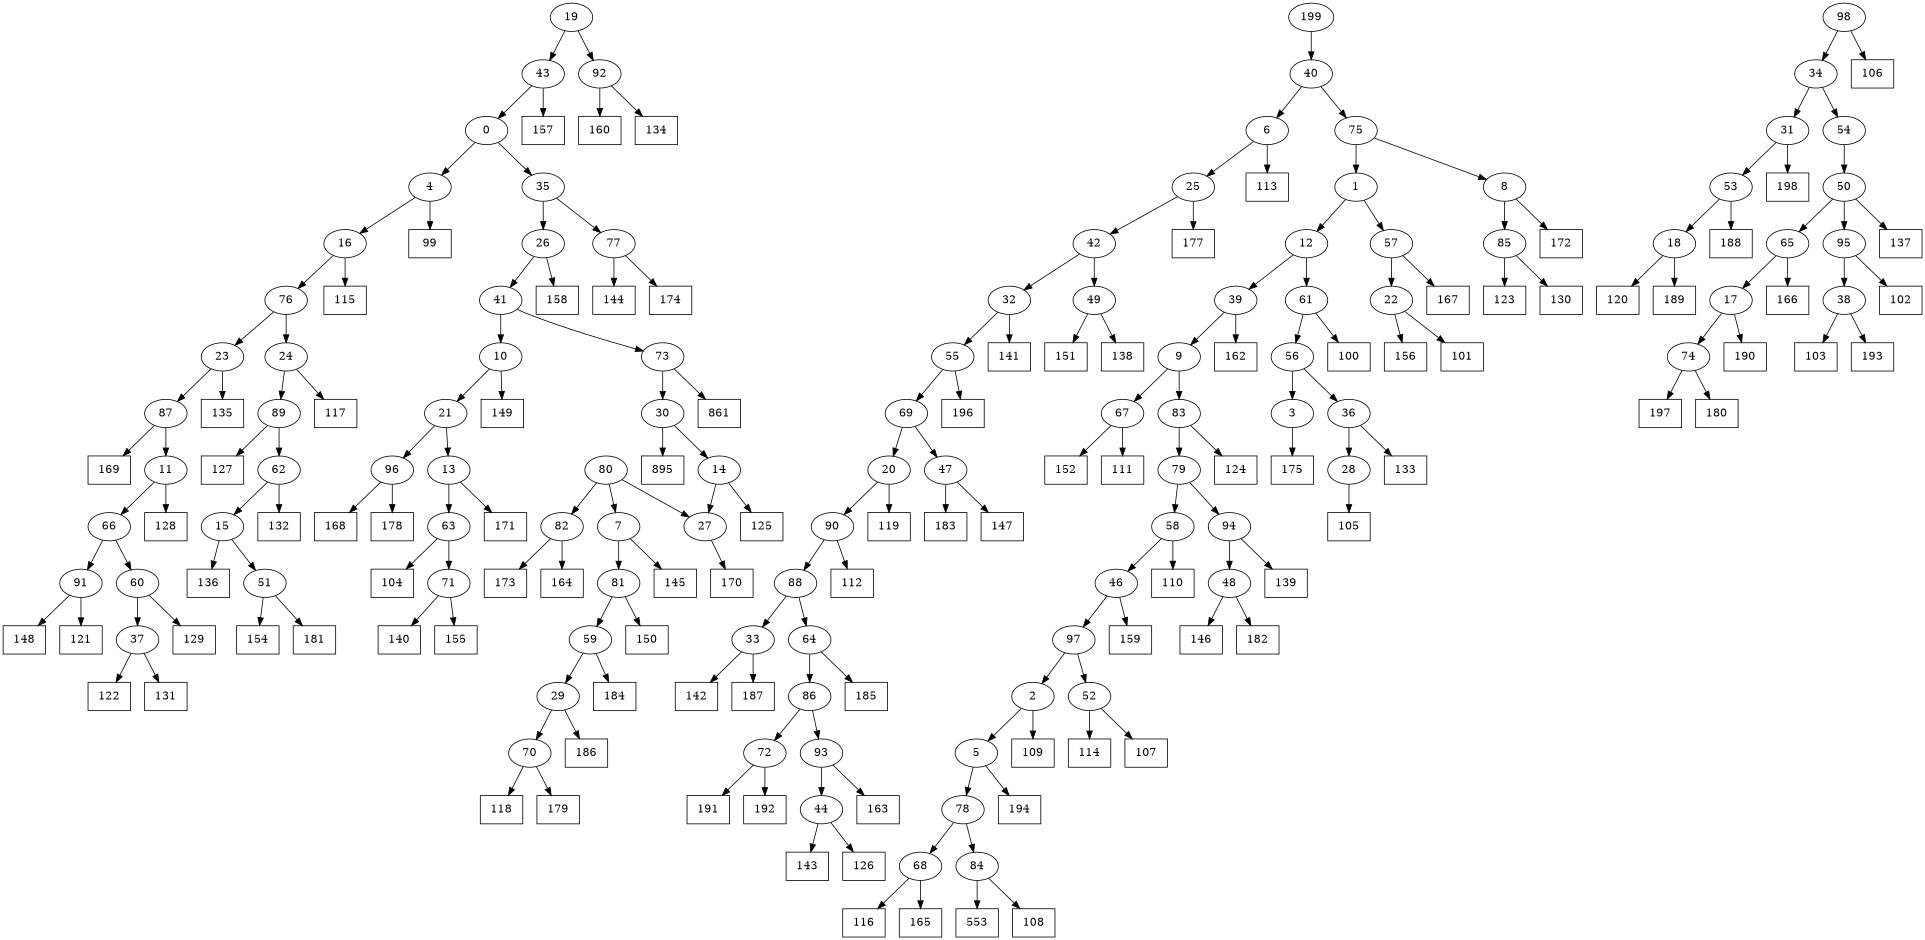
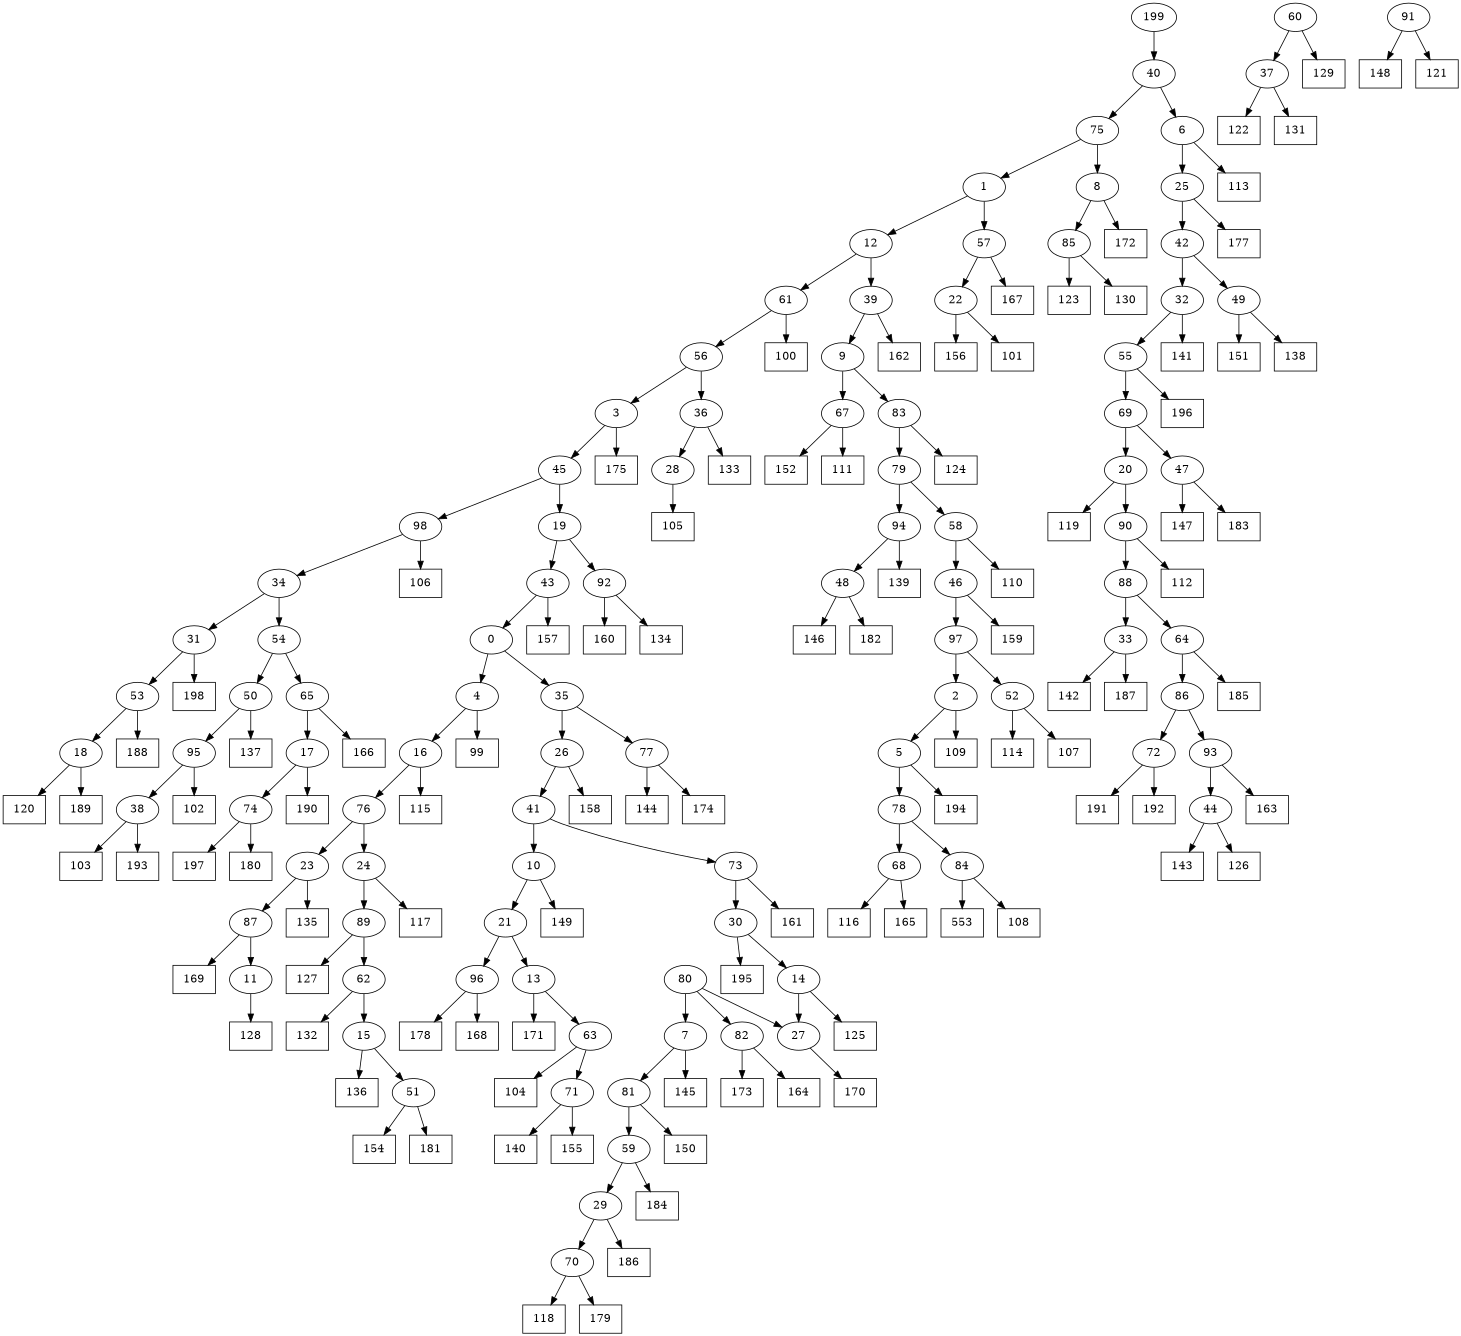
  digraph {
    n1 [label=0]
    n2 [label=4]
    n3 [label=35]
    n4 [label=16]
    n5 [label=99 shape=box]
    n6 [label=26]
    n7 [label=77]
    n8 [label=1]
    n9 [label=12]
    n10 [label=57]
    n11 [label=39]
    n12 [label=61]
    n13 [label=22]
    n14 [label=167 shape=box]
    n15 [label=2]
    n16 [label=5]
    n17 [label=109 shape=box]
    n18 [label=78]
    n19 [label=194 shape=box]
    n20 [label=3]
+   n21 [label=45]
    n22 [label=175 shape=box]
    n23 [label=19]
    n24 [label=98]
    n25 [label=76]
    n26 [label=115 shape=box]
    n27 [label=68]
    n28 [label=84]
    n29 [label=6]
    n30 [label=25]
    n31 [label=113 shape=box]
    n32 [label=42]
    n33 [label=177 shape=box]
    n34 [label=7]
    n35 [label=81]
    n36 [label=145 shape=box]
    n37 [label=59]
    n38 [label=150 shape=box]
    n39 [label=8]
    n40 [label=85]
    n41 [label=172 shape=box]
    n42 [label=123 shape=box]
    n43 [label=130 shape=box]
    n44 [label=9]
    n45 [label=67]
    n46 [label=83]
    n47 [label=152 shape=box]
    n48 [label=111 shape=box]
    n49 [label=79]
    n50 [label=124 shape=box]
    n51 [label=10]
    n52 [label=21]
    n53 [label=149 shape=box]
    n54 [label=13]
    n55 [label=96]
    n56 [label=11]
-   n57 [label=66]
    n58 [label=128 shape=box]
    n59 [label=60]
    n60 [label=91]
    n61 [label=162 shape=box]
    n62 [label=56]
    n63 [label=100 shape=box]
    n64 [label=63]
    n65 [label=171 shape=box]
    n66 [label=71]
    n67 [label=104 shape=box]
    n68 [label=14]
    n69 [label=27]
    n70 [label=125 shape=box]
    n71 [label=170 shape=box]
    n72 [label=15]
    n73 [label=51]
    n74 [label=136 shape=box]
    n75 [label=154 shape=box]
    n76 [label=181 shape=box]
    n77 [label=23]
    n78 [label=24]
    n79 [label=17]
    n80 [label=74]
    n81 [label=190 shape=box]
    n82 [label=197 shape=box]
    n83 [label=180 shape=box]
    n84 [label=18]
    n85 [label=120 shape=box]
    n86 [label=189 shape=box]
    n87 [label=43]
    n88 [label=92]
    n89 [label=157 shape=box]
    n90 [label=160 shape=box]
    n91 [label=134 shape=box]
    n92 [label=20]
    n93 [label=90]
    n94 [label=119 shape=box]
    n95 [label=88]
    n96 [label=112 shape=box]
    n97 [label=168 shape=box]
    n98 [label=178 shape=box]
    n99 [label=156 shape=box]
    n100 [label=101 shape=box]
    n101 [label=87]
    n102 [label=135 shape=box]
    n103 [label=169 shape=box]
    n104 [label=89]
    n105 [label=117 shape=box]
    n106 [label=62]
    n107 [label=127 shape=box]
    n108 [label=32]
    n109 [label=49]
    n110 [label=41]
    n111 [label=158 shape=box]
    n112 [label=73]
    n113 [label=80]
    n114 [label=82]
    n115 [label=28]
    n116 [label=105 shape=box]
    n117 [label=29]
    n118 [label=70]
    n119 [label=186 shape=box]
    n120 [label=118 shape=box]
    n121 [label=179 shape=box]
    n122 [label=30]
-   n123 [label=895 shape=box]
+   n123 [label=195 shape=box]
    n124 [label=31]
    n125 [label=53]
    n126 [label=198 shape=box]
    n127 [label=188 shape=box]
    n128 [label=55]
    n129 [label=141 shape=box]
    n130 [label=69]
    n131 [label=196 shape=box]
    n132 [label=33]
    n133 [label=142 shape=box]
    n134 [label=187 shape=box]
    n135 [label=34]
    n136 [label=54]
    n137 [label=50]
    n138 [label=65]
    n139 [label=144 shape=box]
    n140 [label=174 shape=box]
    n141 [label=36]
    n142 [label=133 shape=box]
    n143 [label=37]
    n144 [label=122 shape=box]
    n145 [label=131 shape=box]
    n146 [label=38]
    n147 [label=103 shape=box]
    n148 [label=193 shape=box]
    n149 [label=40]
    n150 [label=75]
-   n151 [label=861 shape=box]
+   n151 [label=161 shape=box]
    n152 [label=151 shape=box]
    n153 [label=138 shape=box]
    n154 [label=44]
    n155 [label=143 shape=box]
    n156 [label=126 shape=box]
    n157 [label=106 shape=box]
    n158 [label=46]
    n159 [label=97]
    n160 [label=159 shape=box]
    n161 [label=52]
    n162 [label=47]
    n163 [label=183 shape=box]
    n164 [label=147 shape=box]
    n165 [label=48]
    n166 [label=146 shape=box]
    n167 [label=182 shape=box]
    n168 [label=95]
    n169 [label=137 shape=box]
    n170 [label=102 shape=box]
    n171 [label=114 shape=box]
    n172 [label=107 shape=box]
    n173 [label=166 shape=box]
    n174 [label=58]
    n175 [label=110 shape=box]
    n176 [label=184 shape=box]
    n177 [label=129 shape=box]
    n178 [label=132 shape=box]
    n179 [label=140 shape=box]
    n180 [label=155 shape=box]
    n181 [label=64]
    n182 [label=86]
    n183 [label=185 shape=box]
    n184 [label=72]
    n185 [label=93]
    n186 [label=148 shape=box]
    n187 [label=121 shape=box]
    n188 [label=116 shape=box]
    n189 [label=165 shape=box]
    n190 [label=191 shape=box]
    n191 [label=192 shape=box]
    n192 [label=553 shape=box]
    n193 [label=108 shape=box]
    n194 [label=94]
    n195 [label=139 shape=box]
    n196 [label=173 shape=box]
    n197 [label=164 shape=box]
    n198 [label=163 shape=box]
    n199 [label=199]
    n1 -> n2
    n1 -> n3
    n2 -> n4
    n2 -> n5
    n3 -> n6
    n3 -> n7
    n4 -> n25
    n4 -> n26
    n6 -> n110
    n6 -> n111
    n7 -> n139
    n7 -> n140
    n8 -> n9
    n8 -> n10
    n9 -> n11
    n9 -> n12
    n10 -> n13
    n10 -> n14
    n11 -> n44
    n11 -> n61
    n12 -> n62
    n12 -> n63
    n13 -> n99
    n13 -> n100
    n15 -> n16
    n15 -> n17
    n16 -> n18
    n16 -> n19
    n18 -> n27
    n18 -> n28
+   n20 -> n21
    n20 -> n22
+   n21 -> n23
+   n21 -> n24
    n23 -> n87
    n23 -> n88
    n24 -> n135
    n24 -> n157
    n25 -> n77
    n25 -> n78
    n27 -> n188
    n27 -> n189
    n28 -> n192
    n28 -> n193
    n29 -> n30
    n29 -> n31
    n30 -> n32
    n30 -> n33
    n32 -> n108
    n32 -> n109
    n34 -> n35
    n34 -> n36
    n35 -> n37
    n35 -> n38
    n37 -> n117
    n37 -> n176
    n39 -> n40
    n39 -> n41
    n40 -> n42
    n40 -> n43
    n44 -> n45
    n44 -> n46
    n45 -> n47
    n45 -> n48
    n46 -> n49
    n46 -> n50
    n49 -> n174
    n49 -> n194
    n51 -> n52
    n51 -> n53
    n52 -> n54
    n52 -> n55
    n54 -> n64
    n54 -> n65
    n55 -> n97
    n55 -> n98
-   n56 -> n57
    n56 -> n58
-   n57 -> n59
-   n57 -> n60
    n59 -> n143
    n59 -> n177
    n60 -> n186
    n60 -> n187
    n62 -> n20
    n62 -> n141
    n64 -> n66
    n64 -> n67
    n66 -> n179
    n66 -> n180
    n68 -> n69
    n68 -> n70
    n69 -> n71
    n72 -> n73
    n72 -> n74
    n73 -> n75
    n73 -> n76
    n77 -> n101
    n77 -> n102
    n78 -> n104
    n78 -> n105
    n79 -> n80
    n79 -> n81
    n80 -> n82
    n80 -> n83
    n84 -> n85
    n84 -> n86
    n87 -> n1
    n87 -> n89
    n88 -> n90
    n88 -> n91
    n92 -> n93
    n92 -> n94
    n93 -> n95
    n93 -> n96
    n95 -> n132
    n95 -> n181
    n101 -> n56
    n101 -> n103
    n104 -> n106
    n104 -> n107
    n106 -> n72
    n106 -> n178
    n108 -> n128
    n108 -> n129
    n109 -> n152
    n109 -> n153
    n110 -> n51
    n110 -> n112
    n112 -> n122
    n112 -> n151
    n113 -> n34
    n113 -> n69
    n113 -> n114
    n114 -> n196
    n114 -> n197
    n115 -> n116
    n117 -> n118
    n117 -> n119
    n118 -> n120
    n118 -> n121
    n122 -> n68
    n122 -> n123
    n124 -> n125
    n124 -> n126
    n125 -> n84
    n125 -> n127
    n128 -> n130
    n128 -> n131
    n130 -> n92
    n130 -> n162
    n132 -> n133
    n132 -> n134
    n135 -> n124
    n135 -> n136
    n136 -> n137
-   n137 -> n138
+   n136 -> n138
    n137 -> n168
    n137 -> n169
    n138 -> n79
    n138 -> n173
    n141 -> n115
    n141 -> n142
    n143 -> n144
    n143 -> n145
    n146 -> n147
    n146 -> n148
    n149 -> n29
    n149 -> n150
    n150 -> n8
    n150 -> n39
    n154 -> n155
    n154 -> n156
    n158 -> n159
    n158 -> n160
    n159 -> n15
    n159 -> n161
    n161 -> n171
    n161 -> n172
    n162 -> n163
    n162 -> n164
    n165 -> n166
    n165 -> n167
    n168 -> n146
    n168 -> n170
    n174 -> n158
    n174 -> n175
    n181 -> n182
    n181 -> n183
    n182 -> n184
    n182 -> n185
    n184 -> n190
    n184 -> n191
    n185 -> n154
    n185 -> n198
    n194 -> n165
    n194 -> n195
    n199 -> n149
  }
